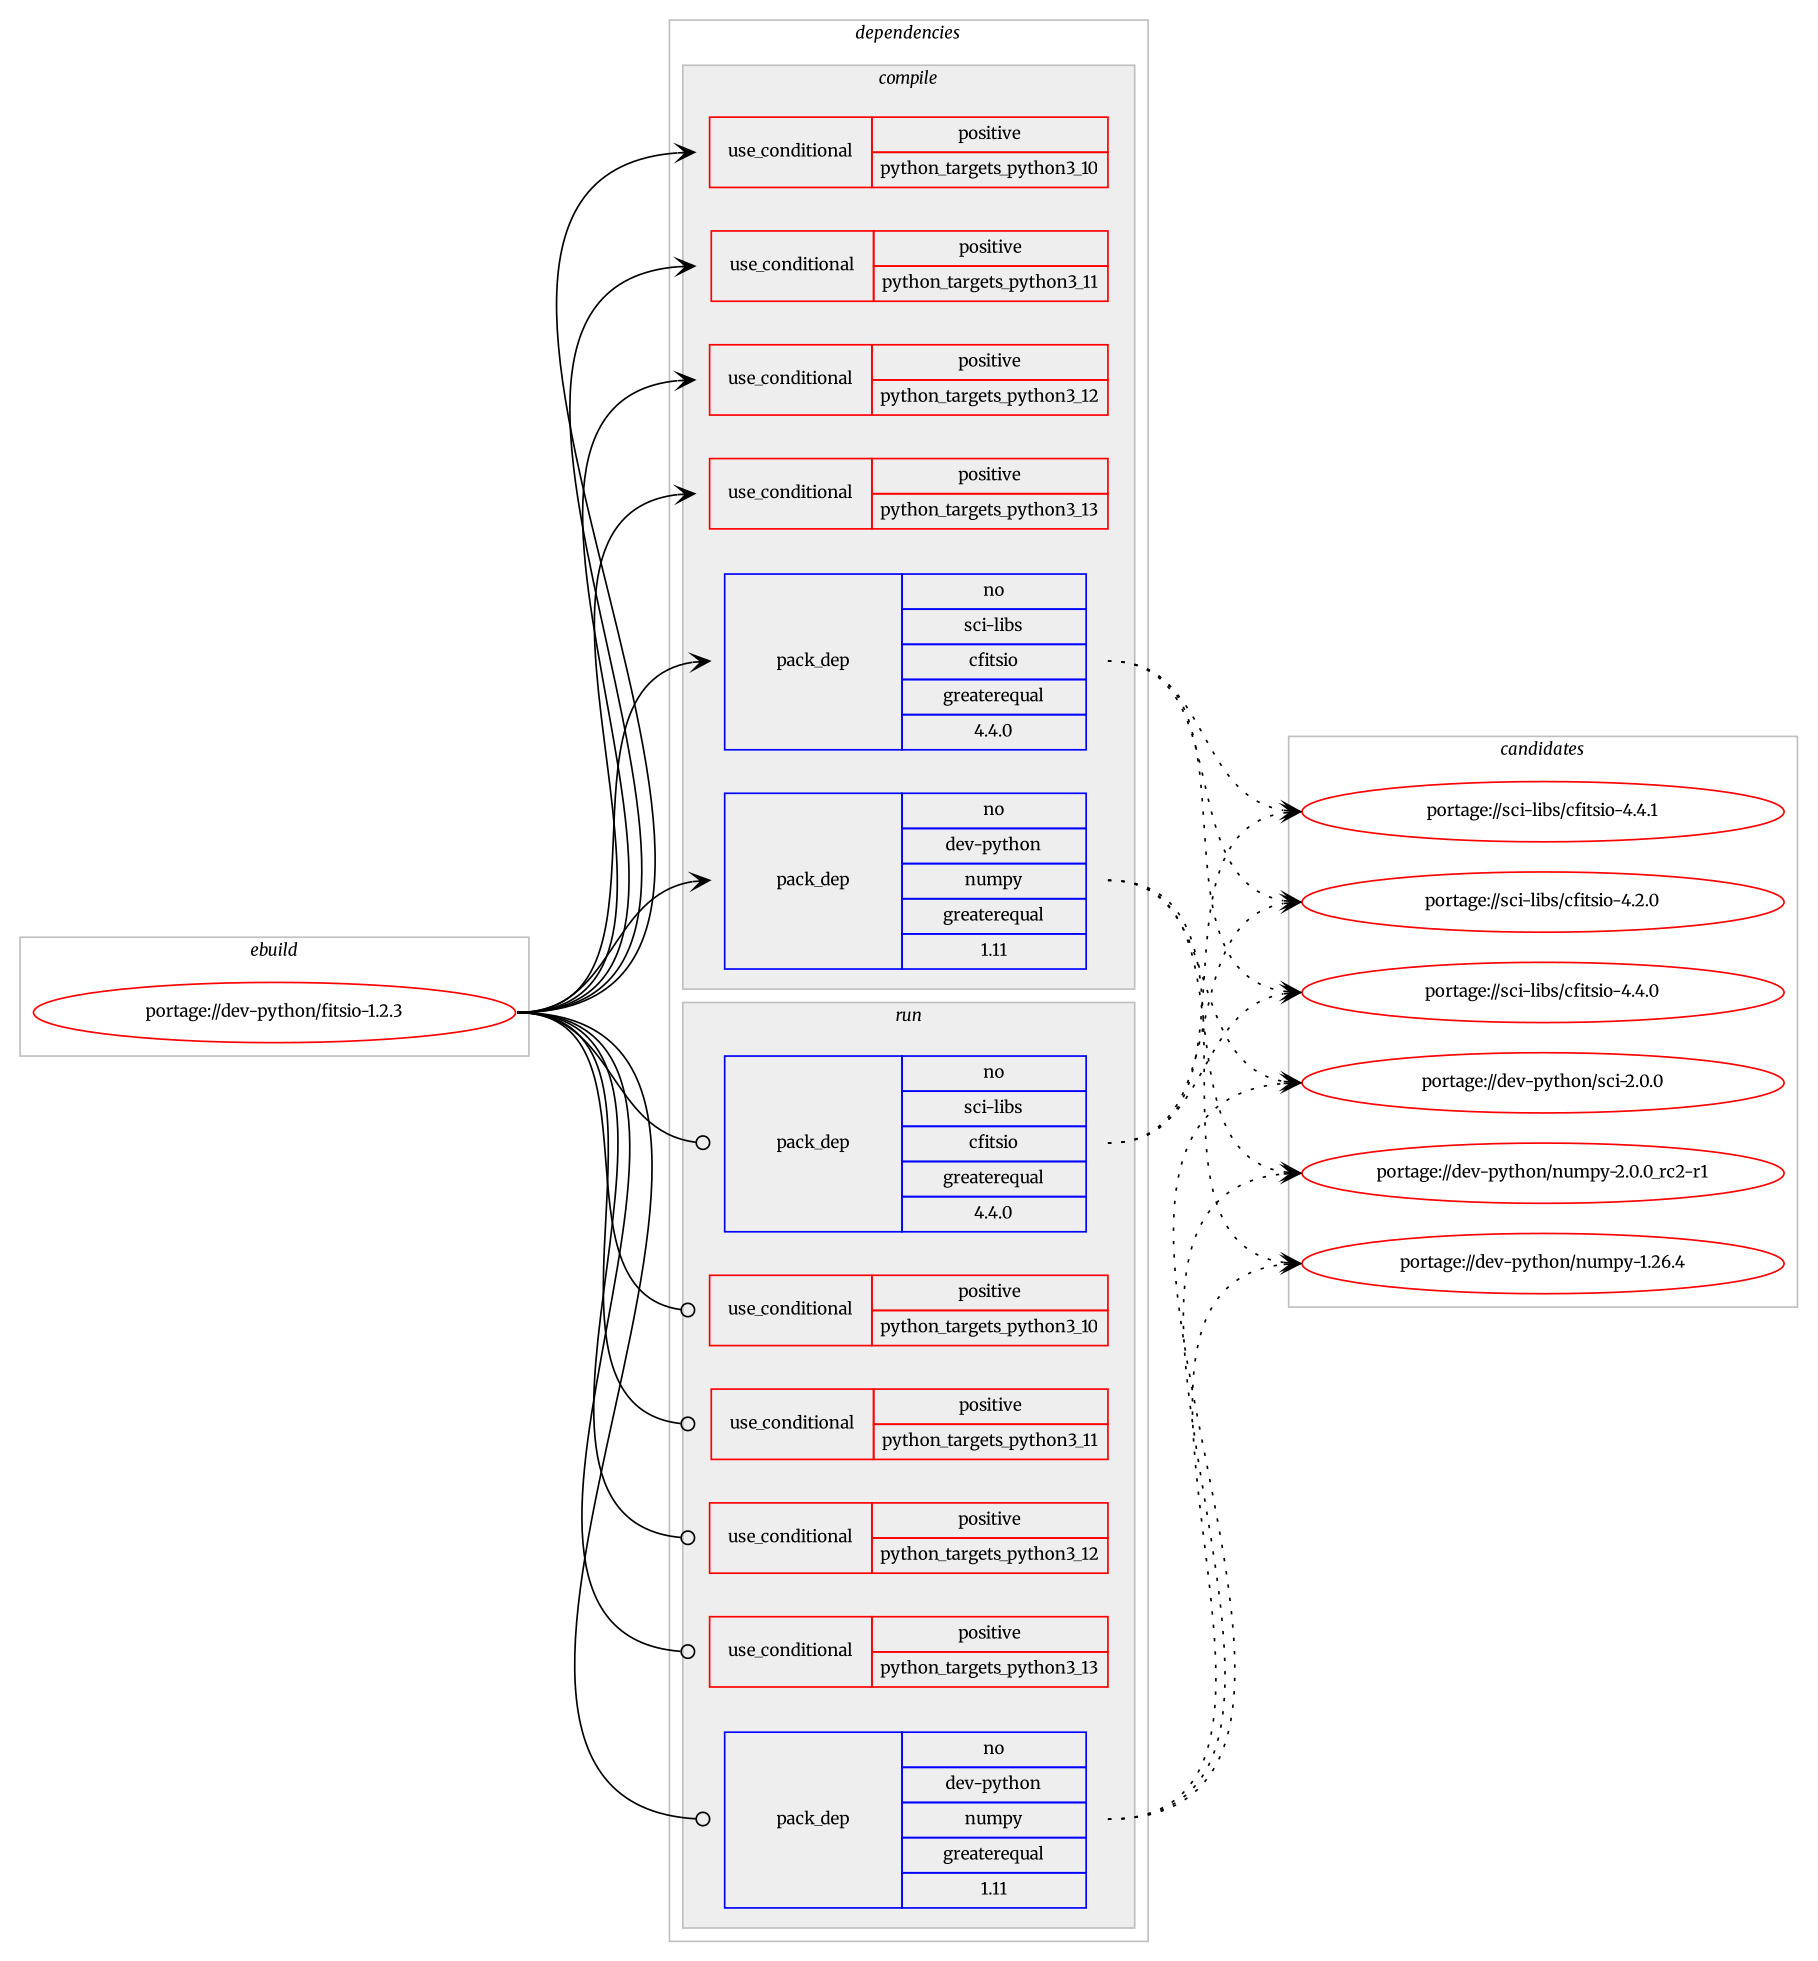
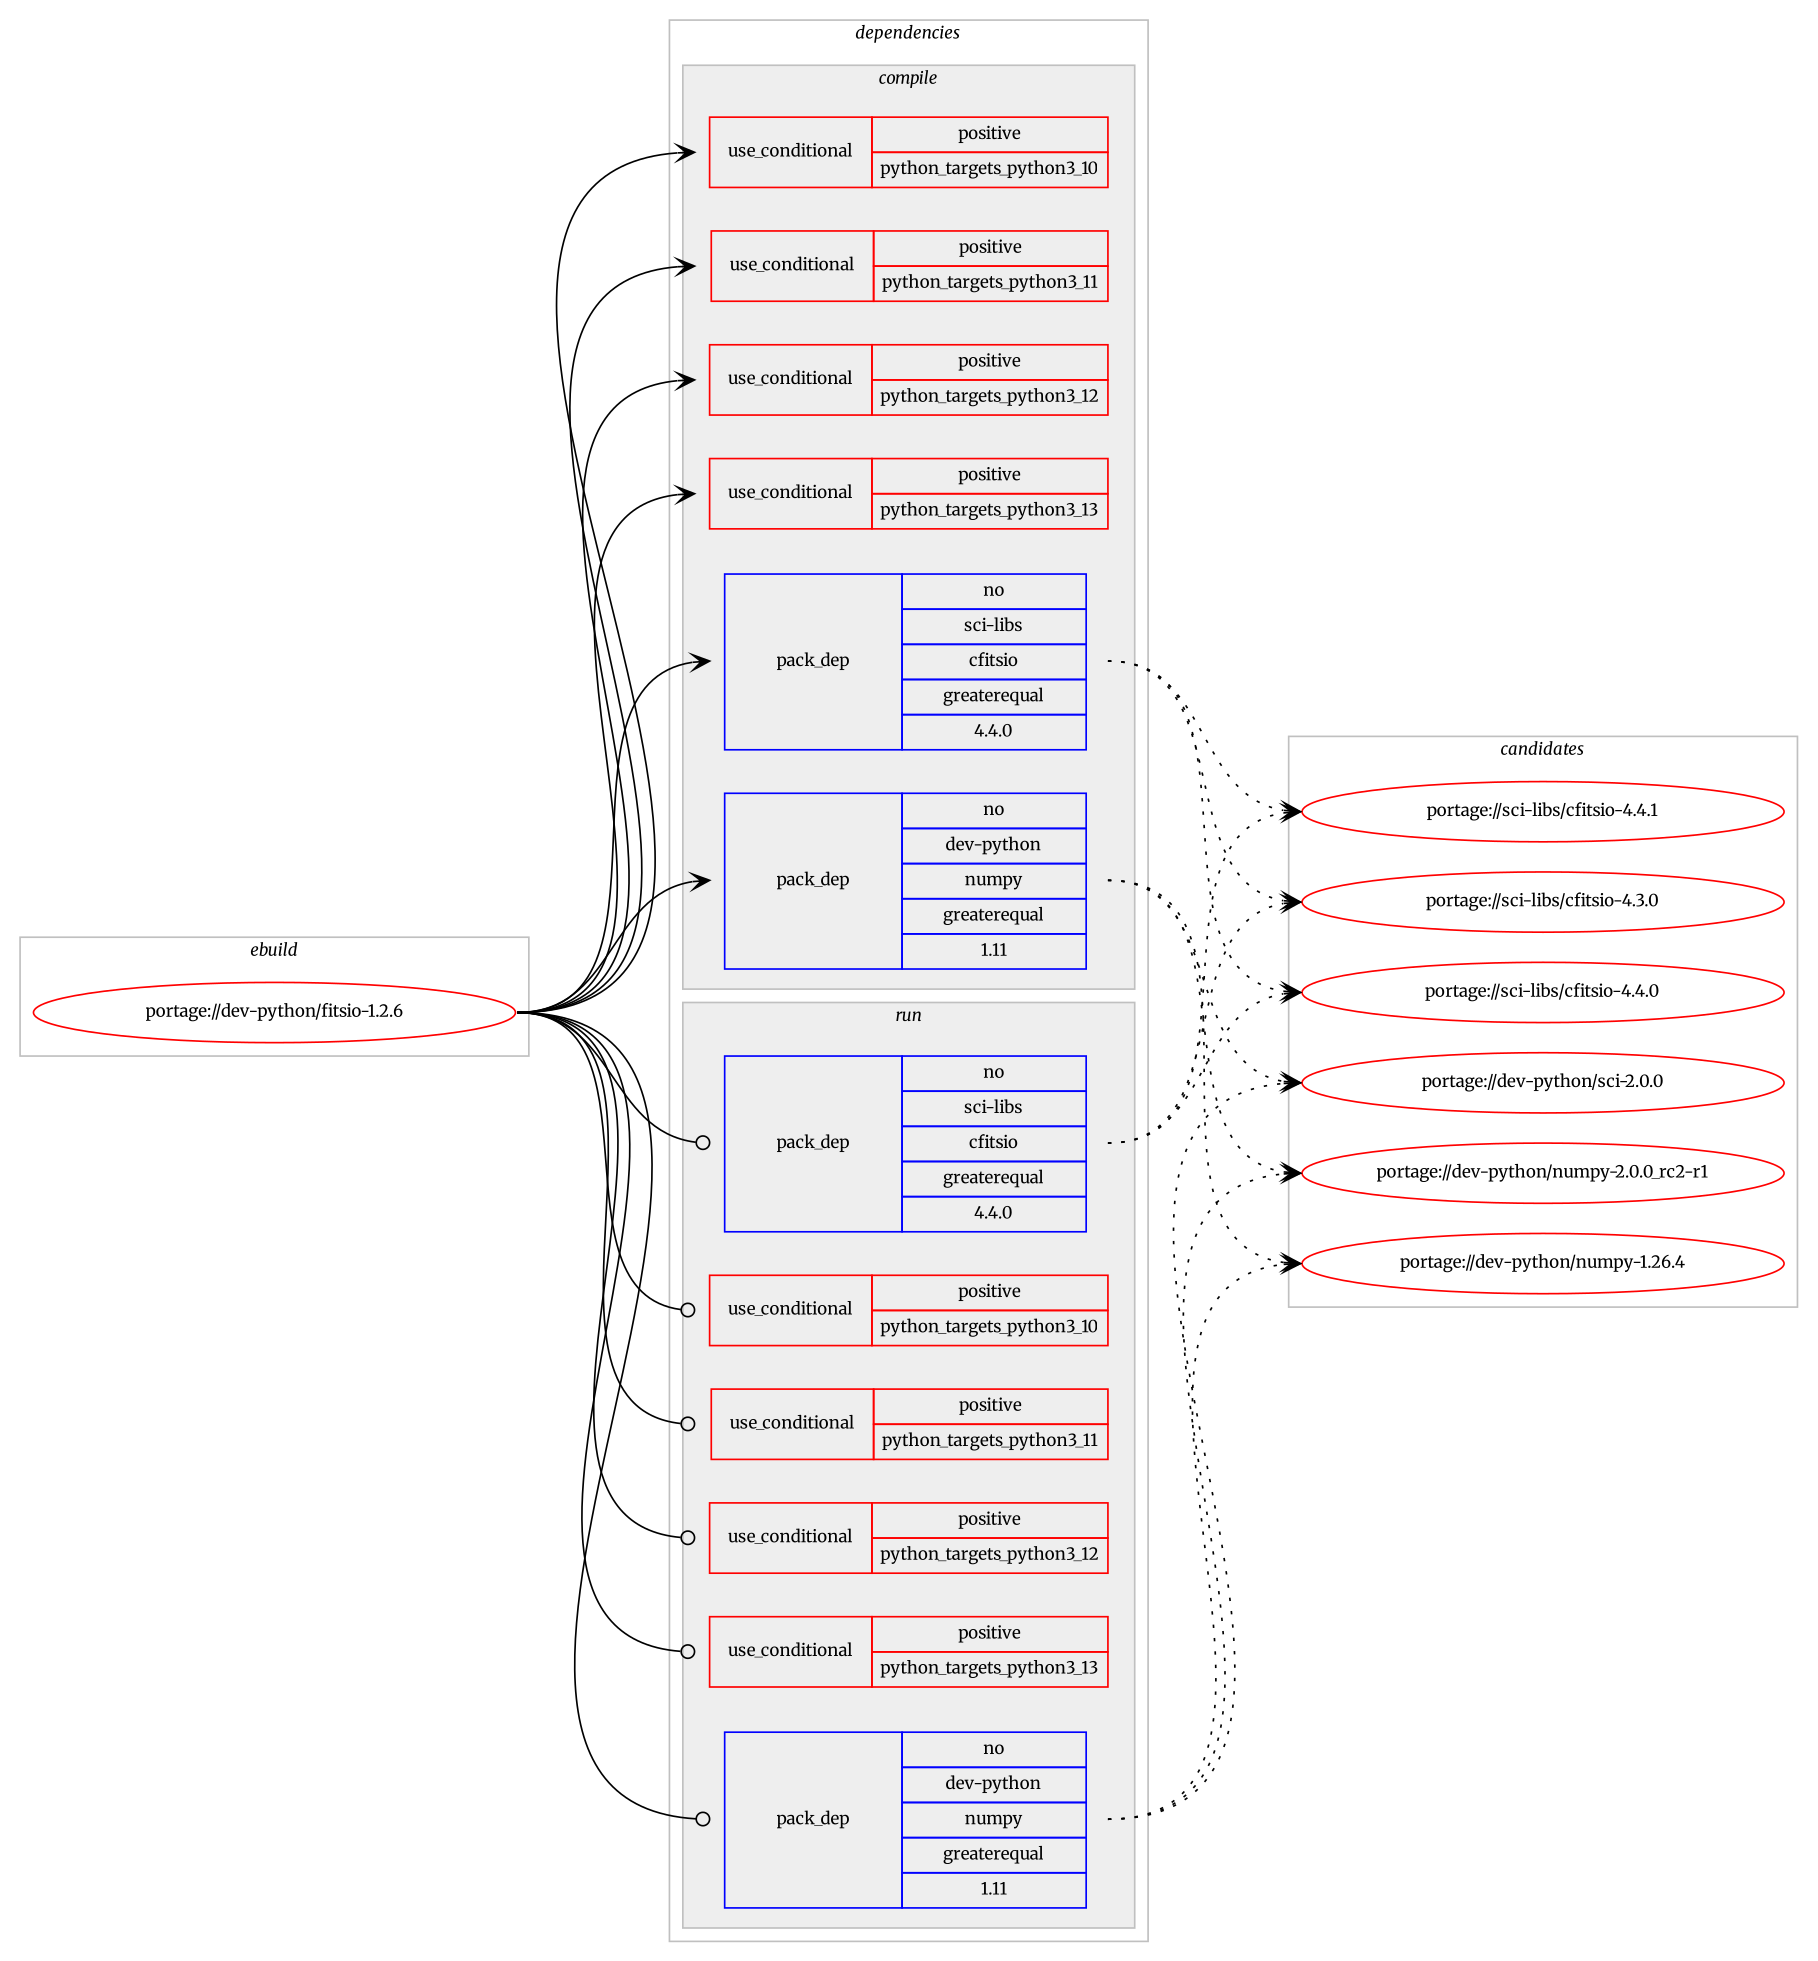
  digraph {
    compound=true
    concentrate=true
    fontname=Merriweather
    fontsize=10
    newrank=true
    rankdir=LR
    ranksep=1.5
    node [color=red fontname=Merriweather fontsize=10 shape=none]
    edge [arrowhead=vee fontname=Merriweather headport=w style=solid tailport=e weight=20]
-   n1 [label="portage://dev-python/fitsio-1.2.3" width=4 shape=""]
+   n1 [label="portage://dev-python/fitsio-1.2.6" width=4 shape=""]
    n2 [label=<<TABLE BORDER="0" CELLBORDER="1" CELLSPACING="0" CELLPADDING="4"><TR><TD ROWSPAN="3" CELLPADDING="10">use_conditional</TD></TR><TR><TD>positive</TD></TR><TR><TD>python_targets_python3_10</TD></TR></TABLE>>]
    n3 [label=<<TABLE BORDER="0" CELLBORDER="1" CELLSPACING="0" CELLPADDING="4"><TR><TD ROWSPAN="3" CELLPADDING="10">use_conditional</TD></TR><TR><TD>positive</TD></TR><TR><TD>python_targets_python3_11</TD></TR></TABLE>>]
    n4 [label=<<TABLE BORDER="0" CELLBORDER="1" CELLSPACING="0" CELLPADDING="4"><TR><TD ROWSPAN="3" CELLPADDING="10">use_conditional</TD></TR><TR><TD>positive</TD></TR><TR><TD>python_targets_python3_12</TD></TR></TABLE>>]
    n5 [label=<<TABLE BORDER="0" CELLBORDER="1" CELLSPACING="0" CELLPADDING="4"><TR><TD ROWSPAN="3" CELLPADDING="10">use_conditional</TD></TR><TR><TD>positive</TD></TR><TR><TD>python_targets_python3_13</TD></TR></TABLE>>]
    n6 [color=blue label=<<TABLE BORDER="0" CELLBORDER="1" CELLSPACING="0" CELLPADDING="4" WIDTH="220"><TR><TD ROWSPAN="6" CELLPADDING="30">pack_dep</TD></TR><TR><TD WIDTH="110">no</TD></TR><TR><TD>dev-python</TD></TR><TR><TD>numpy</TD></TR><TR><TD>greaterequal</TD></TR><TR><TD>1.11</TD></TR></TABLE>>]
    n7 [color=blue label=<<TABLE BORDER="0" CELLBORDER="1" CELLSPACING="0" CELLPADDING="4" WIDTH="220"><TR><TD ROWSPAN="6" CELLPADDING="30">pack_dep</TD></TR><TR><TD WIDTH="110">no</TD></TR><TR><TD>sci-libs</TD></TR><TR><TD>cfitsio</TD></TR><TR><TD>greaterequal</TD></TR><TR><TD>4.4.0</TD></TR></TABLE>>]
    n8 [color=blue label=<<TABLE BORDER="0" CELLBORDER="1" CELLSPACING="0" CELLPADDING="4" WIDTH="220"><TR><TD ROWSPAN="6" CELLPADDING="30">pack_dep</TD></TR><TR><TD WIDTH="110">no</TD></TR><TR><TD>sci-libs</TD></TR><TR><TD>cfitsio</TD></TR><TR><TD>greaterequal</TD></TR><TR><TD>4.4.0</TD></TR></TABLE>>]
    n9 [label=<<TABLE BORDER="0" CELLBORDER="1" CELLSPACING="0" CELLPADDING="4"><TR><TD ROWSPAN="3" CELLPADDING="10">use_conditional</TD></TR><TR><TD>positive</TD></TR><TR><TD>python_targets_python3_10</TD></TR></TABLE>>]
    n10 [label=<<TABLE BORDER="0" CELLBORDER="1" CELLSPACING="0" CELLPADDING="4"><TR><TD ROWSPAN="3" CELLPADDING="10">use_conditional</TD></TR><TR><TD>positive</TD></TR><TR><TD>python_targets_python3_11</TD></TR></TABLE>>]
    n11 [label=<<TABLE BORDER="0" CELLBORDER="1" CELLSPACING="0" CELLPADDING="4"><TR><TD ROWSPAN="3" CELLPADDING="10">use_conditional</TD></TR><TR><TD>positive</TD></TR><TR><TD>python_targets_python3_12</TD></TR></TABLE>>]
    n12 [label=<<TABLE BORDER="0" CELLBORDER="1" CELLSPACING="0" CELLPADDING="4"><TR><TD ROWSPAN="3" CELLPADDING="10">use_conditional</TD></TR><TR><TD>positive</TD></TR><TR><TD>python_targets_python3_13</TD></TR></TABLE>>]
    n13 [color=blue label=<<TABLE BORDER="0" CELLBORDER="1" CELLSPACING="0" CELLPADDING="4" WIDTH="220"><TR><TD ROWSPAN="6" CELLPADDING="30">pack_dep</TD></TR><TR><TD WIDTH="110">no</TD></TR><TR><TD>dev-python</TD></TR><TR><TD>numpy</TD></TR><TR><TD>greaterequal</TD></TR><TR><TD>1.11</TD></TR></TABLE>>]
    n14 [label="portage://dev-python/numpy-1.26.4" width=4 shape=""]
    n15 [label="portage://dev-python/sci-2.0.0" width=4 shape=""]
    n16 [label="portage://dev-python/numpy-2.0.0_rc2-r1" width=4 shape=""]
-   n17 [label="portage://sci-libs/cfitsio-4.2.0" width=4 shape=""]
+   n17 [label="portage://sci-libs/cfitsio-4.3.0" width=4 shape=""]
    n18 [label="portage://sci-libs/cfitsio-4.4.0" width=4 shape=""]
    n19 [label="portage://sci-libs/cfitsio-4.4.1" width=4 shape=""]
    subgraph cluster_1 {
      color=gray
      label=<<i>ebuild</i>>
      rank=same
      n1
    }
    subgraph cluster_2 {
      color=gray
      label=<<i>dependencies</i>>
      subgraph cluster_3 {
        color=gray
        fillcolor="#eeeeee"
        label=<<i>compile</i>>
        style=filled
        subgraph sub_4 {
          color=gray
          fillcolor="#eeeeee"
          label=<<i>compile</i>>
          style=filled
          n2
        }
        subgraph sub_5 {
          color=gray
          fillcolor="#eeeeee"
          label=<<i>compile</i>>
          style=filled
          n3
        }
        subgraph sub_6 {
          color=gray
          fillcolor="#eeeeee"
          label=<<i>compile</i>>
          style=filled
          n4
        }
        subgraph sub_7 {
          color=gray
          fillcolor="#eeeeee"
          label=<<i>compile</i>>
          style=filled
          n5
        }
        subgraph sub_8 {
          color=gray
          fillcolor="#eeeeee"
          label=<<i>compile</i>>
          style=filled
          n6
        }
        subgraph sub_9 {
          color=gray
          fillcolor="#eeeeee"
          label=<<i>compile</i>>
          style=filled
          n7
        }
      }
      subgraph cluster_10 {
        color=gray
        fillcolor="#eeeeee"
        label=<<i>compile and run</i>>
        style=filled
      }
      subgraph cluster_11 {
        color=gray
        fillcolor="#eeeeee"
        label=<<i>run</i>>
        style=filled
        subgraph sub_12 {
          color=gray
          fillcolor="#eeeeee"
          label=<<i>run</i>>
          style=filled
          n8
        }
        subgraph sub_13 {
          color=gray
          fillcolor="#eeeeee"
          label=<<i>run</i>>
          style=filled
          n9
        }
        subgraph sub_14 {
          color=gray
          fillcolor="#eeeeee"
          label=<<i>run</i>>
          style=filled
          n10
        }
        subgraph sub_15 {
          color=gray
          fillcolor="#eeeeee"
          label=<<i>run</i>>
          style=filled
          n11
        }
        subgraph sub_16 {
          color=gray
          fillcolor="#eeeeee"
          label=<<i>run</i>>
          style=filled
          n12
        }
        subgraph sub_17 {
          color=gray
          fillcolor="#eeeeee"
          label=<<i>run</i>>
          style=filled
          n13
        }
      }
    }
    subgraph cluster_18 {
      color=gray
      label=<<i>candidates</i>>
      rank=same
      subgraph sub_19 {
        color=black
        label=<<i>candidates</i>>
        nodesep=1
        rank=same
        n14
        n15
        n16
      }
      subgraph sub_20 {
        color=black
        label=<<i>candidates</i>>
        nodesep=1
        rank=same
        n17
        n18
        n19
      }
      subgraph sub_21 {
        color=black
        label=<<i>candidates</i>>
        nodesep=1
        rank=same
        n14
        n15
        n16
      }
      subgraph sub_22 {
        color=black
        label=<<i>candidates</i>>
        nodesep=1
        rank=same
        n17
        n18
        n19
      }
    }
    n1 -> n2
    n1 -> n3
    n1 -> n4
    n1 -> n5
    n1 -> n6
    n1 -> n7
    n1 -> n8 [arrowhead=odot]
    n1 -> n9 [arrowhead=odot]
    n1 -> n10 [arrowhead=odot]
    n1 -> n11 [arrowhead=odot]
    n1 -> n12 [arrowhead=odot]
    n1 -> n13 [arrowhead=odot]
    n6 -> n14 [style=dotted weight=100]
    n6 -> n15 [style=dotted weight=100]
    n6 -> n16 [style=dotted weight=100]
    n7 -> n17 [style=dotted weight=100]
    n7 -> n18 [style=dotted weight=100]
    n7 -> n19 [style=dotted weight=100]
    n8 -> n17 [style=dotted weight=100]
    n8 -> n18 [style=dotted weight=100]
    n8 -> n19 [style=dotted weight=100]
    n13 -> n14 [style=dotted weight=100]
    n13 -> n15 [style=dotted weight=100]
    n13 -> n16 [style=dotted weight=100]
  }
